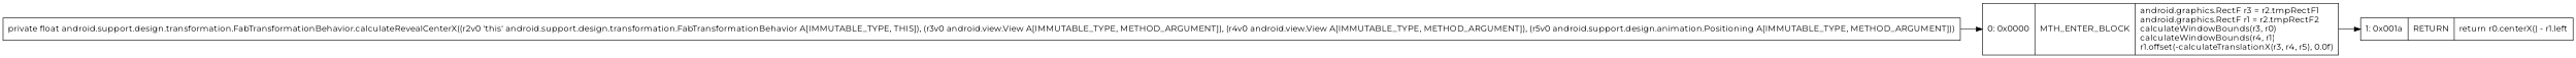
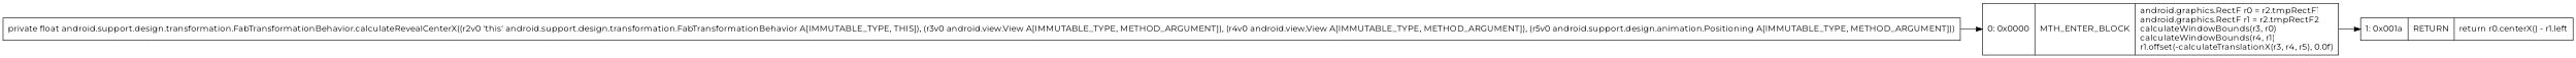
  digraph {
    rankdir=LR
    fontname=Montserrat
    node [shape=record fontname=Montserrat]
    edge [fontname=Montserrat]
-   n1 [label="{0\:\ 0x0000|MTH_ENTER_BLOCK\l|android.graphics.RectF r3 = r2.tmpRectF1\landroid.graphics.RectF r1 = r2.tmpRectF2\lcalculateWindowBounds(r3, r0)\lcalculateWindowBounds(r4, r1)\lr1.offset(\-calculateTranslationX(r3, r4, r5), 0.0f)\l}"]
+   n1 [label="{0\:\ 0x0000|MTH_ENTER_BLOCK\l|android.graphics.RectF r0 = r2.tmpRectF1\landroid.graphics.RectF r1 = r2.tmpRectF2\lcalculateWindowBounds(r3, r0)\lcalculateWindowBounds(r4, r1)\lr1.offset(\-calculateTranslationX(r3, r4, r5), 0.0f)\l}"]
    n2 [label="{1\:\ 0x001a|RETURN\l|return r0.centerX() \- r1.left\l}"]
    n3 [label="{private float android.support.design.transformation.FabTransformationBehavior.calculateRevealCenterX((r2v0 'this' android.support.design.transformation.FabTransformationBehavior A[IMMUTABLE_TYPE, THIS]), (r3v0 android.view.View A[IMMUTABLE_TYPE, METHOD_ARGUMENT]), (r4v0 android.view.View A[IMMUTABLE_TYPE, METHOD_ARGUMENT]), (r5v0 android.support.design.animation.Positioning A[IMMUTABLE_TYPE, METHOD_ARGUMENT])) }"]
    n1 -> n2
    n3 -> n1
  }
